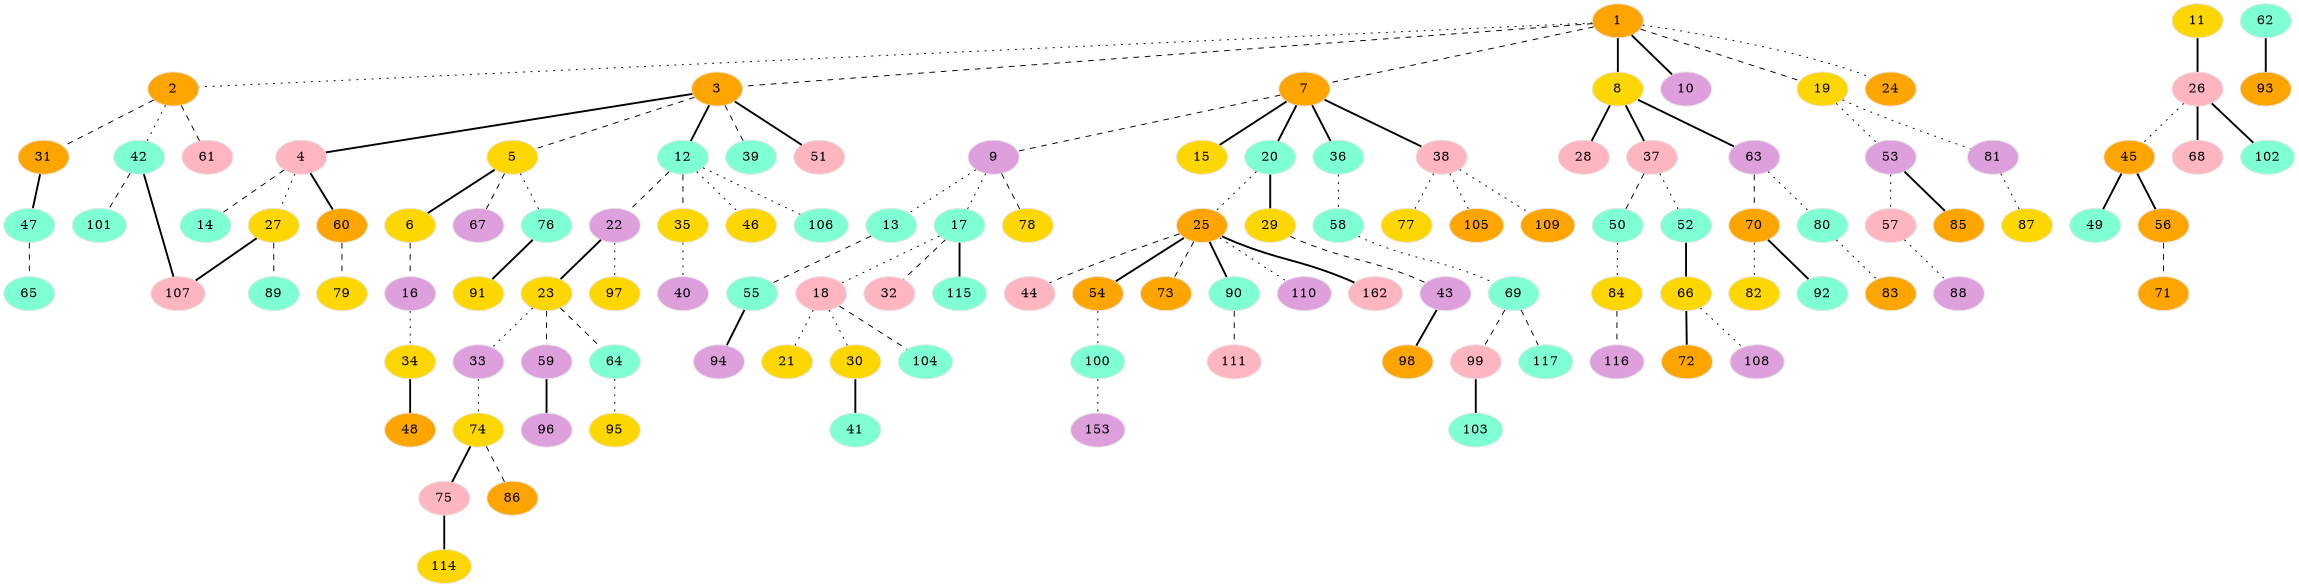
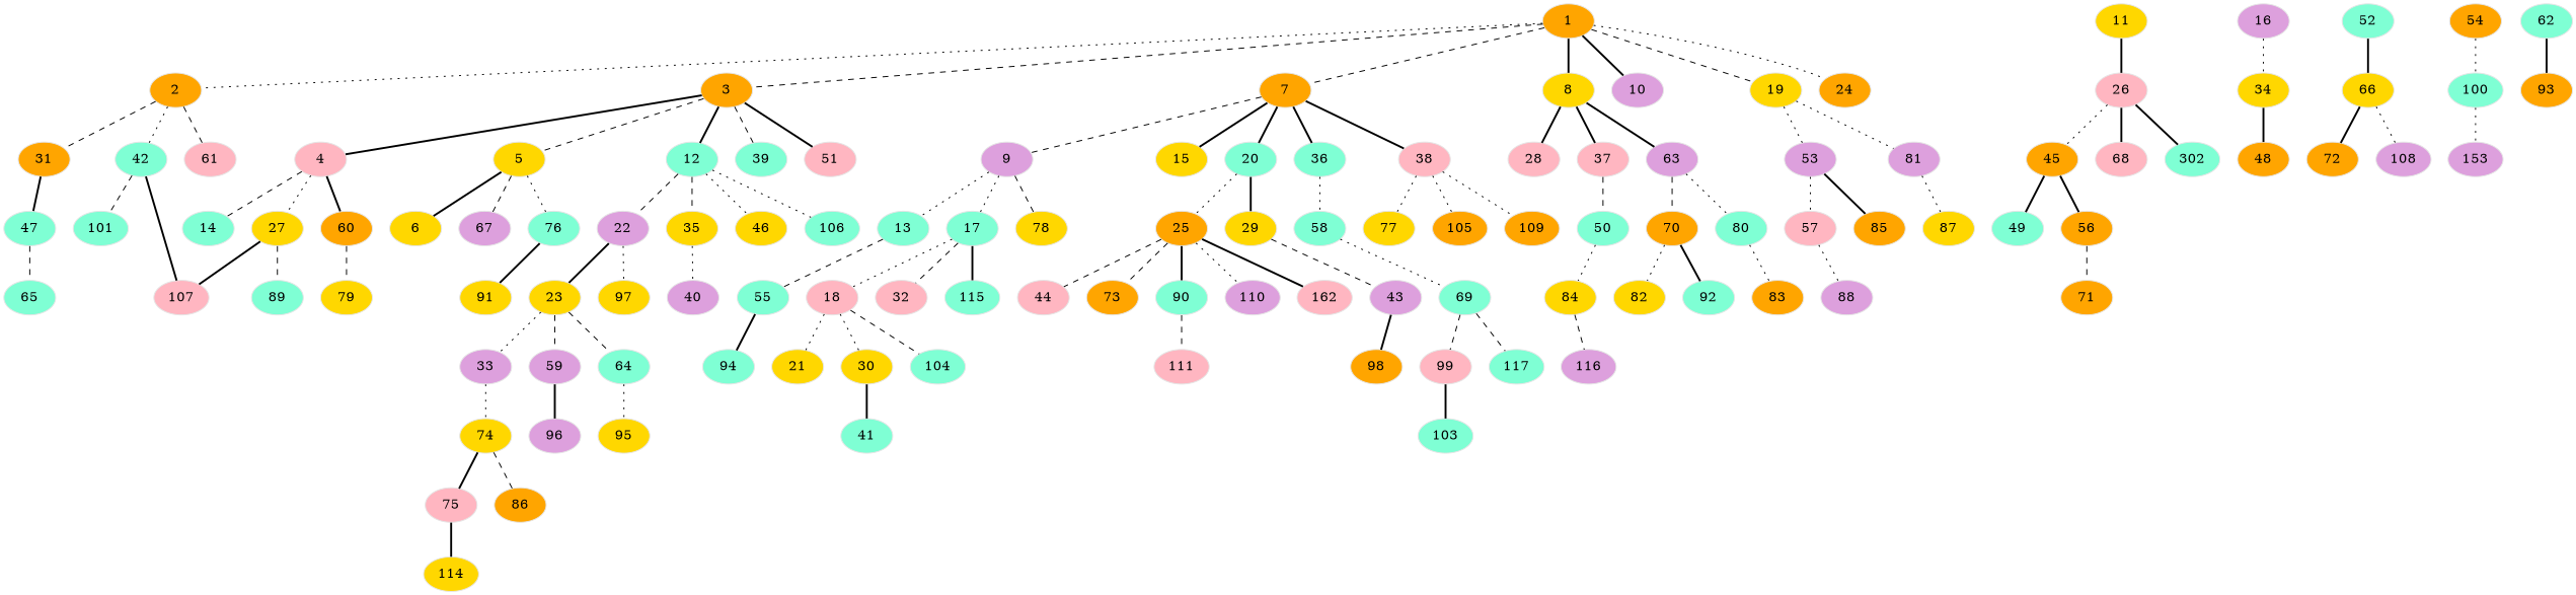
  graph {
    node [color=gray90 fillcolor=aquamarine style=filled]
    edge [style=bold]
    1 [fillcolor=orange]
    2 [fillcolor=orange]
    3 [fillcolor=orange]
    7 [fillcolor=orange]
    8 [fillcolor=gold]
    10 [fillcolor=plum]
    19 [fillcolor=gold]
    24 [fillcolor=orange]
    31 [fillcolor=orange]
    42
    61 [fillcolor=lightpink]
    4 [fillcolor=lightpink]
    5 [fillcolor=gold]
    12
    39
    51 [fillcolor=lightpink]
    9 [fillcolor=plum]
    15 [fillcolor=gold]
    20
    36
    38 [fillcolor=lightpink]
    28 [fillcolor=lightpink]
    37 [fillcolor=lightpink]
    63 [fillcolor=plum]
    11 [fillcolor=gold]
    26 [fillcolor=lightpink]
    53 [fillcolor=plum]
    81 [fillcolor=plum]
    47
    101
    107 [fillcolor=lightpink]
    14
    27 [fillcolor=gold]
    60 [fillcolor=orange]
    6 [fillcolor=gold]
    67 [fillcolor=plum]
    76
    22 [fillcolor=plum]
    35 [fillcolor=gold]
    46 [fillcolor=gold]
    106
    89
    79 [fillcolor=gold]
    16 [fillcolor=plum]
    91 [fillcolor=gold]
    34 [fillcolor=gold]
    13
    17
    78 [fillcolor=gold]
    25 [fillcolor=orange]
    29 [fillcolor=gold]
    58
    77 [fillcolor=gold]
    105 [fillcolor=orange]
    109 [fillcolor=orange]
    50
    52
    70 [fillcolor=orange]
    80
    55
    18 [fillcolor=lightpink]
    32 [fillcolor=lightpink]
    115
    45 [fillcolor=orange]
    68 [fillcolor=lightpink]
-   102
+   102 [label=302]
    23 [fillcolor=gold]
    97 [fillcolor=gold]
    40 [fillcolor=plum]
-   94 [fillcolor=plum]
+   94
    48 [fillcolor=orange]
    21 [fillcolor=gold]
    30 [fillcolor=gold]
    104
    41
    57 [fillcolor=lightpink]
    85 [fillcolor=orange]
    87 [fillcolor=gold]
    44 [fillcolor=lightpink]
    54 [fillcolor=orange]
    73 [fillcolor=orange]
    90
    110 [fillcolor=plum]
    n84 [fillcolor=lightpink label=162]
    43 [fillcolor=plum]
    33 [fillcolor=plum]
    59 [fillcolor=plum]
    64
    74 [fillcolor=gold]
    96 [fillcolor=plum]
    95 [fillcolor=gold]
    100
    111 [fillcolor=lightpink]
    49
    56 [fillcolor=orange]
    93 [fillcolor=orange]
    62
    98 [fillcolor=orange]
    65
    75 [fillcolor=lightpink]
    86 [fillcolor=orange]
    69
    84 [fillcolor=gold]
    66 [fillcolor=gold]
    71 [fillcolor=orange]
    116 [fillcolor=plum]
    72 [fillcolor=orange]
    108 [fillcolor=plum]
    88 [fillcolor=plum]
    n110 [fillcolor=plum label=153]
    99 [fillcolor=lightpink]
    117
    82 [fillcolor=gold]
    92
    83 [fillcolor=orange]
    103
    114 [fillcolor=gold]
    1 -- 2 [style=dotted]
    1 -- 3 [style=dashed]
    1 -- 7 [style=dashed]
    1 -- 8
    1 -- 10
    1 -- 19 [style=dashed]
    1 -- 24 [style=dotted]
    2 -- 31 [style=dashed]
    2 -- 42 [style=dotted]
    2 -- 61 [style=dashed]
    3 -- 4
    3 -- 5 [style=dashed]
    3 -- 12
    3 -- 39 [style=dashed]
    3 -- 51
    7 -- 9 [style=dashed]
    7 -- 15
    7 -- 20
    7 -- 36
    7 -- 38
    8 -- 28
    8 -- 37
    8 -- 63
    19 -- 53 [style=dotted]
    19 -- 81 [style=dotted]
    31 -- 47
    42 -- 101 [style=dashed]
    42 -- 107
    4 -- 14 [style=dashed]
    4 -- 27 [style=dotted]
    4 -- 60
    5 -- 6
    5 -- 67 [style=dashed]
    5 -- 76 [style=dotted]
    12 -- 22 [style=dashed]
    12 -- 35 [style=dashed]
    12 -- 46 [style=dotted]
    12 -- 106 [style=dotted]
    9 -- 13 [style=dotted]
    9 -- 17 [style=dotted]
    9 -- 78 [style=dashed]
    20 -- 25 [style=dotted]
    20 -- 29
    36 -- 58 [style=dotted]
    38 -- 77 [style=dotted]
    38 -- 105 [style=dotted]
    38 -- 109 [style=dotted]
    37 -- 50 [style=dashed]
-   37 -- 52 [style=dotted]
    63 -- 70 [style=dashed]
    63 -- 80 [style=dotted]
    11 -- 26
    26 -- 45 [style=dotted]
    26 -- 68
    26 -- 102
    53 -- 57 [style=dotted]
    53 -- 85
    81 -- 87 [style=dotted]
    47 -- 65 [style=dashed]
    27 -- 107
    27 -- 89 [style=dashed]
    60 -- 79 [style=dashed]
-   6 -- 16 [style=dashed]
    76 -- 91
    22 -- 23
    22 -- 97 [style=dotted]
    35 -- 40 [style=dotted]
    16 -- 34 [style=dotted]
    34 -- 48
    13 -- 55 [style=dashed]
    17 -- 18 [style=dotted]
    17 -- 32 [style=dashed]
    17 -- 115
    25 -- 44 [style=dashed]
-   25 -- 54
    25 -- 73 [style=dashed]
    25 -- 90
    25 -- 110 [style=dotted]
    25 -- n84
    29 -- 43 [style=dashed]
    58 -- 69 [style=dotted]
    50 -- 84 [style=dotted]
    52 -- 66
    70 -- 82 [style=dotted]
    70 -- 92
    80 -- 83 [style=dotted]
    55 -- 94
    18 -- 21 [style=dotted]
    18 -- 30 [style=dotted]
    18 -- 104 [style=dashed]
    45 -- 49
    45 -- 56
    23 -- 33 [style=dotted]
    23 -- 59 [style=dashed]
    23 -- 64 [style=dashed]
    30 -- 41
    57 -- 88 [style=dotted]
    54 -- 100 [style=dotted]
    90 -- 111 [style=dashed]
    43 -- 98
    33 -- 74 [style=dotted]
    59 -- 96
    64 -- 95 [style=dotted]
    74 -- 75
    74 -- 86 [style=dashed]
    100 -- n110 [style=dotted]
    56 -- 71 [style=dashed]
    62 -- 93
    75 -- 114
    69 -- 99 [style=dashed]
    69 -- 117 [style=dashed]
    84 -- 116 [style=dashed]
    66 -- 72
    66 -- 108 [style=dotted]
    99 -- 103
  }
